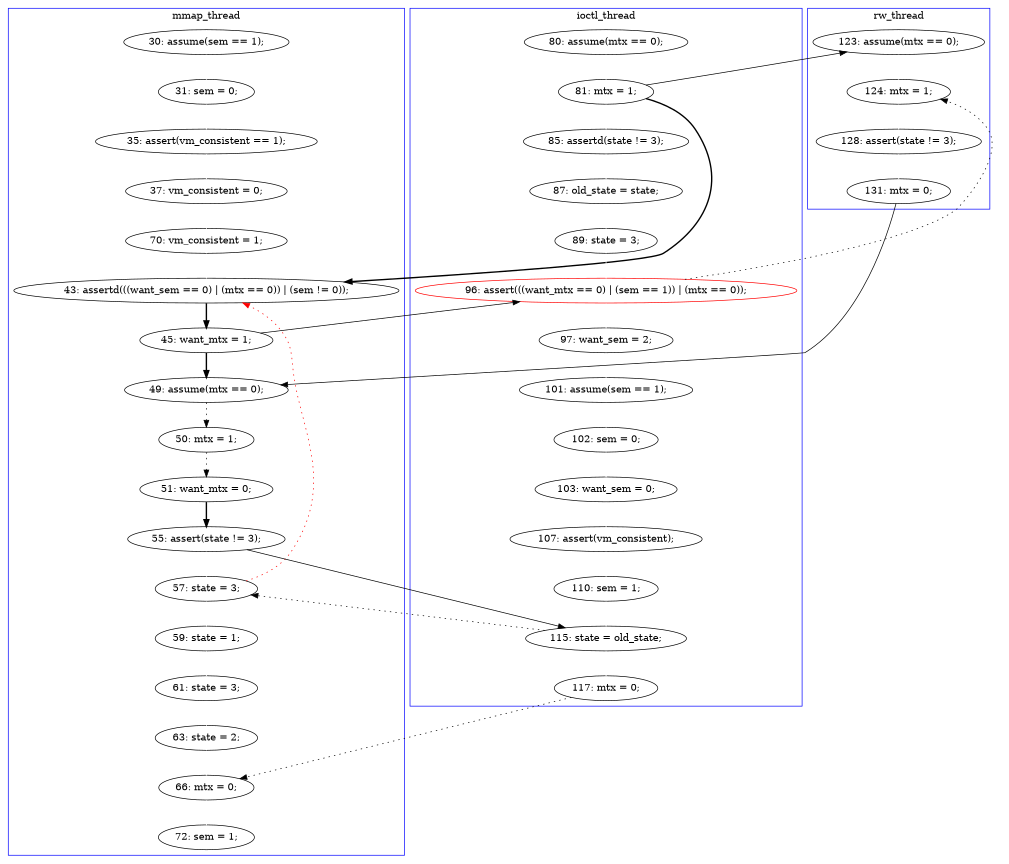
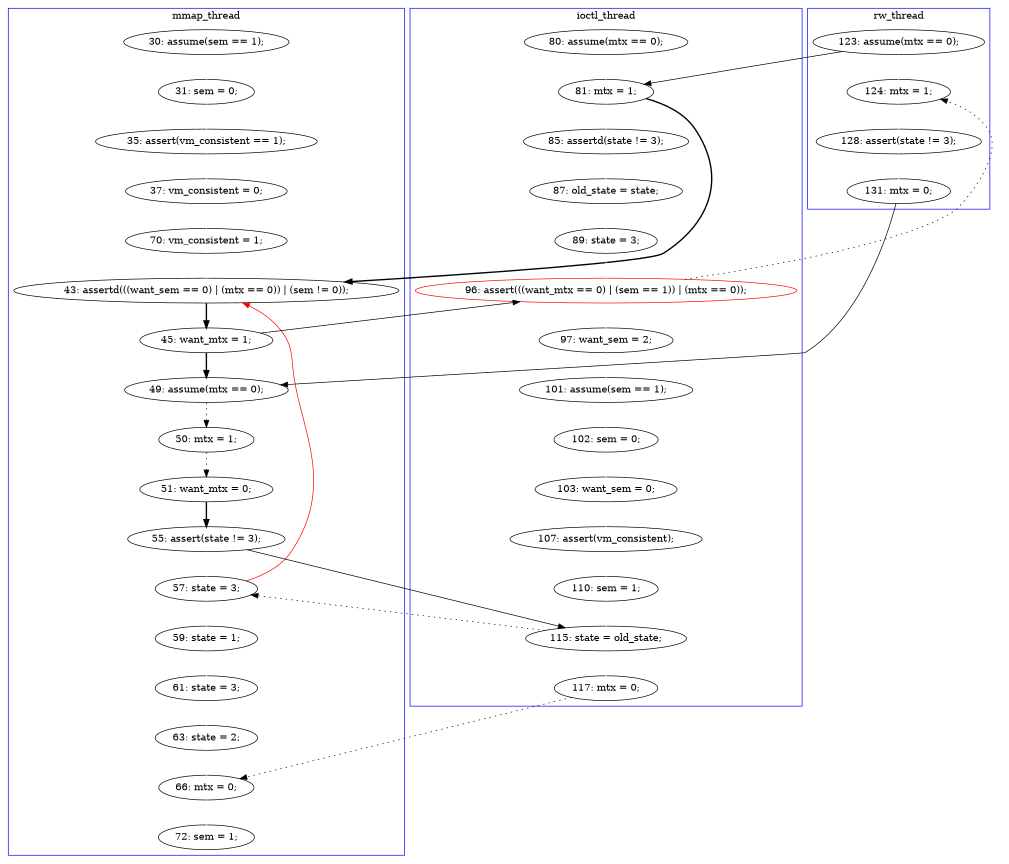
  digraph {
    edge [color=white style=solid]
    n1 [color=red label="96: assert(((want_mtx == 0) | (sem == 1)) | (mtx == 0));"]
    n2 [label="80: assume(mtx == 0);"]
    n3 [label="81: mtx = 1;"]
    n4 [label="97: want_sem = 2;"]
    n5 [label="101: assume(sem == 1);"]
    n6 [label="102: sem = 0;"]
    n7 [label="103: want_sem = 0;"]
    n8 [label="89: state = 3;"]
    n9 [label="115: state = old_state;"]
    n10 [label="107: assert(vm_consistent);"]
    n11 [label="110: sem = 1;"]
    n12 [label="85: assertd(state != 3);"]
    n13 [label="87: old_state = state;"]
    n14 [label="117: mtx = 0;"]
    n15 [label="70: vm_consistent = 1;"]
    n16 [label="43: assertd(((want_sem == 0) | (mtx == 0)) | (sem != 0));"]
    n17 [label="66: mtx = 0;"]
    n18 [label="72: sem = 1;"]
    n19 [label="50: mtx = 1;"]
    n20 [label="51: want_mtx = 0;"]
    n21 [label="57: state = 3;"]
    n22 [label="45: want_mtx = 1;"]
    n23 [label="49: assume(mtx == 0);"]
    n24 [label="31: sem = 0;"]
    n25 [label="35: assert(vm_consistent == 1);"]
    n26 [label="30: assume(sem == 1);"]
    n27 [label="37: vm_consistent = 0;"]
    n28 [label="55: assert(state != 3);"]
    n29 [label="63: state = 2;"]
    n30 [label="59: state = 1;"]
    n31 [label="61: state = 3;"]
    n32 [label="124: mtx = 1;"]
    n33 [label="128: assert(state != 3);"]
    n34 [label="123: assume(mtx == 0);"]
    n35 [label="131: mtx = 0;"]
    subgraph cluster_1 {
      color=blue
      label=ioctl_thread
      n1
      n2
      n3
      n4
      n5
      n6
      n7
      n8
      n9
      n10
      n11
      n12
      n13
      n14
    }
    subgraph cluster_2 {
      color=blue
      label=mmap_thread
      n15
      n16
      n17
      n18
      n19
      n20
      n21
      n22
      n23
      n24
      n25
      n26
      n27
      n28
      n29
      n30
      n31
    }
    subgraph cluster_3 {
      color=blue
      label=rw_thread
      n32
      n33
      n34
      n35
    }
    n1 -> n4
    n1 -> n32 [color=black constraint=false style=dotted]
    n2 -> n3
    n3 -> n12
    n3 -> n16 [color=black constraint=false style=bold]
-   n3 -> n34 [color=black constraint=false]
+   n34 -> n3 [color=black constraint=false]
    n4 -> n5
    n5 -> n6
    n6 -> n7
    n7 -> n10
    n8 -> n1
    n9 -> n14
    n9 -> n21 [color=black constraint=false style=dotted]
    n10 -> n11
    n11 -> n9
    n12 -> n13
    n13 -> n8
    n14 -> n17 [color=black constraint=false style=dotted]
    n15 -> n16
    n16 -> n22 [color=black style=bold]
    n17 -> n18
    n19 -> n20 [color=black style=dotted]
    n20 -> n28 [color=black style=bold]
-   n21 -> n16 [color=red constraint=false style=dotted]
+   n21 -> n16 [color=red constraint=false]
    n21 -> n30
    n22 -> n1 [color=black constraint=false]
    n22 -> n23 [color=black style=bold]
    n23 -> n19 [color=black style=dotted]
    n24 -> n25
    n25 -> n27
    n26 -> n24
    n27 -> n15
    n28 -> n9 [color=black constraint=false]
    n28 -> n21
    n29 -> n17
    n30 -> n31
    n31 -> n29
    n32 -> n33
    n33 -> n35
    n34 -> n32
    n35 -> n23 [color=black constraint=false]
  }
